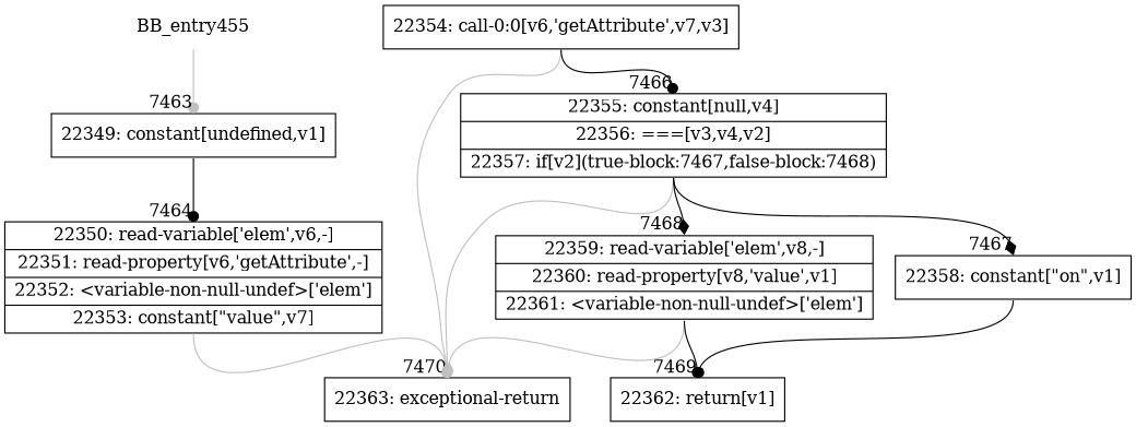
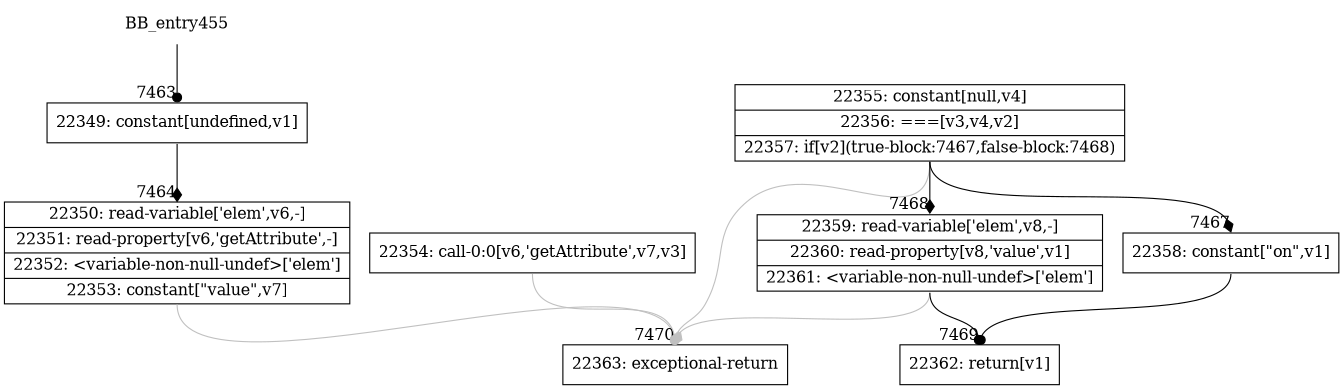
  digraph {
    rankdir=TD
    node [shape=record]
    edge [arrowhead=dot headport=n tailport=s]
    n1 [label=BB_entry455 shape=none]
    n2 [label="{22349: constant[undefined,v1]}"]
    n3 [label="{22350: read-variable['elem',v6,-]|22351: read-property[v6,'getAttribute',-]|22352: \<variable-non-null-undef\>['elem']|22353: constant[\"value\",v7]}"]
    n4 [label="{22363: exceptional-return}"]
    n5 [label="{22354: call-0:0[v6,'getAttribute',v7,v3]}"]
    n6 [label="{22355: constant[null,v4]|22356: ===[v3,v4,v2]|22357: if[v2](true-block:7467,false-block:7468)}"]
    n7 [label="{22358: constant[\"on\",v1]}"]
    n8 [label="{22359: read-variable['elem',v8,-]|22360: read-property[v8,'value',v1]|22361: \<variable-non-null-undef\>['elem']}"]
    n9 [label="{22362: return[v1]}"]
-   n1 -> n2 [headlabel="    7463" color=gray]
-   n2 -> n3 [headlabel="      7464"]
+   n1 -> n2 [headlabel="    7463"]
+   n2 -> n3 [arrowhead=diamond headlabel="      7464"]
    n3 -> n4 [color=gray headlabel="      7470"]
    n5 -> n4 [color=gray]
-   n5 -> n6 [headlabel="      7466"]
    n6 -> n4 [arrowhead=diamond color=gray]
    n6 -> n7 [arrowhead=diamond headlabel="      7467"]
    n6 -> n8 [arrowhead=diamond headlabel="      7468"]
    n7 -> n9 [headlabel="      7469"]
    n8 -> n4 [arrowhead=diamond color=gray]
    n8 -> n9
  }
